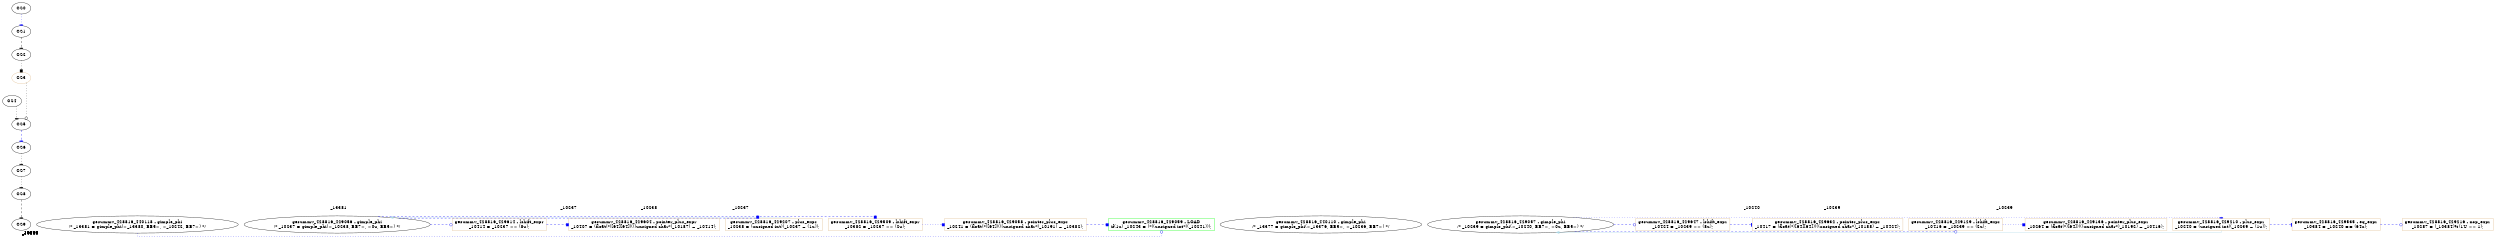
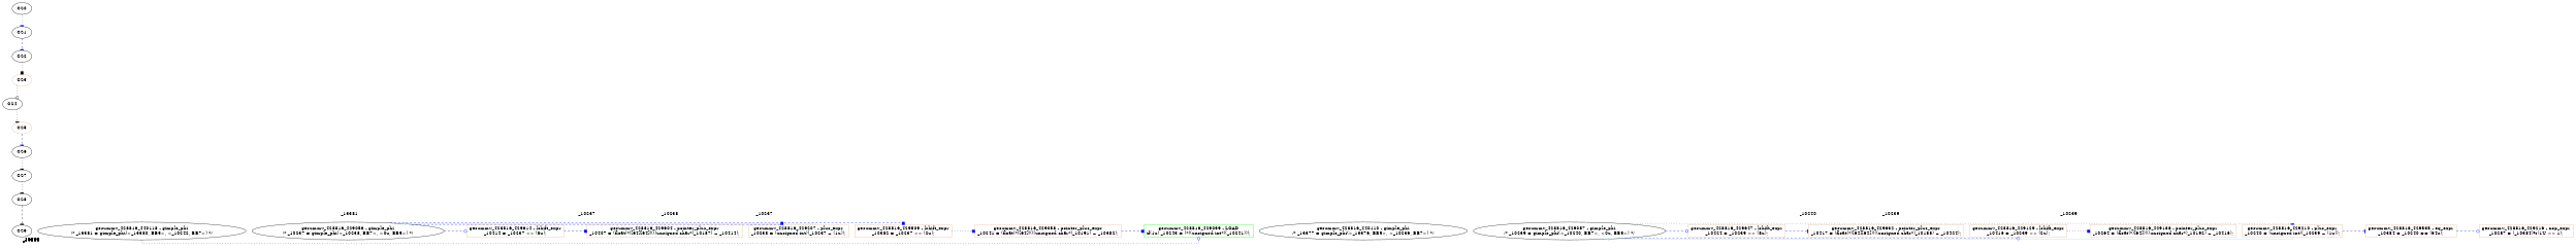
  digraph {
    splines=ortho
    node [shape=box]
    edge [arrowhead=tee color=blue style=dashed]
    CS0 [style=plaintext shape=""]
    CS1 [style=plaintext shape=""]
    CS2 [style=plaintext shape=""]
    CS3 [color=burlywood style=plaintext shape=""]
    CS4 [style=plaintext shape=""]
-   CS5 [style=plaintext shape=""]
+   CS5 [style=plaintext color=burlywood shape=""]
    CS6 [style=plaintext shape=""]
    CS7 [style=plaintext shape=""]
    CS8 [style=plaintext shape=""]
    CS9 [style=plaintext shape=""]
    n11 [color=burlywood label="gesummv_428816_429058 - pointer_plus_expr\n_10241 = (float(*)[64])(((unsigned char*)_10191) + _10382);\n"]
    n12 [color=burlywood label="gesummv_428816_429509 - lshift_expr\n_10382 = _10237 << (2u);\n"]
    n13 [label="gesummv_428816_440110 - gimple_phi\n/* _13377 = gimple_phi(<_13376, BB5>, <_10236, BB7>) */\n" shape=ellipse]
    n14 [color=burlywood label="gesummv_428816_429632 - pointer_plus_expr\n_10417 = (float(*)[64][64])(((unsigned char*)_10188) + _10424);\n"]
    n15 [color=burlywood label="gesummv_428816_429207 - plus_expr\n_10238 = (unsigned int)(_10237 + (1u));\n"]
    n16 [label="gesummv_428816_429056 - gimple_phi\n/* _10237 = gimple_phi(<_10238, BB7>, <0u, BB5>) */\n" shape=ellipse]
    n17 [color=burlywood label="gesummv_428816_429604 - pointer_plus_expr\n_10407 = (float(*)[64][64])(((unsigned char*)_10187) + _10414);\n"]
    n18 [color=burlywood label="gesummv_428816_429136 - pointer_plus_expr\n_10264 = (float(*)[64])(((unsigned char*)_10192) + _10416);\n"]
    n19 [label="gesummv_428816_429057 - gimple_phi\n/* _10239 = gimple_phi(<_10240, BB7>, <0u, BB5>) */\n" shape=ellipse]
    n20 [color=burlywood label="gesummv_428816_429210 - plus_expr\n_10240 = (unsigned int)(_10239 + (1u));\n"]
    n21 [color=green label="gesummv_428816_429059 - LOAD\nif(1u) _10243 = (*((unsigned int*)(_10241)));\n"]
    n22 [color=burlywood label="gesummv_428816_429129 - lshift_expr\n_10416 = _10239 << (2u);\n"]
    n23 [label="gesummv_428816_440118 - gimple_phi\n/* _13381 = gimple_phi(<_13380, BB5>, <_10242, BB7>) */\n" shape=ellipse]
    n24 [color=burlywood label="gesummv_428816_429216 - nop_expr\n_10287 = (_10384)%(1U << 1);\n"]
    n25 [color=burlywood label="gesummv_428816_429535 - eq_expr\n_10384 = _10240 == (64u);\n"]
    n26 [color=burlywood label="gesummv_428816_429614 - lshift_expr\n_10414 = _10237 << (8u);\n"]
    n27 [color=burlywood label="gesummv_428816_429647 - lshift_expr\n_10424 = _10239 << (8u);\n"]
    subgraph sub_1 {
      rank=same
      CS0
    }
    subgraph sub_2 {
      rank=same
      CS1
    }
    subgraph sub_3 {
      rank=same
      CS2
    }
    subgraph sub_4 {
      rank=same
      CS3
    }
    subgraph sub_5 {
      rank=same
      CS4
    }
    subgraph sub_6 {
      rank=same
      CS5
    }
    subgraph sub_7 {
      rank=same
      CS6
    }
    subgraph sub_8 {
      rank=same
      CS7
    }
    subgraph sub_9 {
      rank=same
      CS8
    }
    subgraph sub_10 {
      rank=same
      CS9
      n11
      n12
      n13
      n14
      n15
      n16
      n17
      n18
      n19
      n20
      n21
      n22
      n23
      n24
      n25
      n26
      n27
    }
    CS0 -> CS1 [style=dotted]
-   CS1 -> CS2 [color=""]
+   CS1 -> CS2
    CS2 -> CS3 [arrowhead=box style=dotted color=""]
-   CS3 -> CS5 [arrowhead=odot style=dotted color=""]
+   CS3 -> CS4 [arrowhead=odot style=dotted color=""]
    CS4 -> CS5 [style=dotted color=""]
    CS5 -> CS6
    CS6 -> CS7 [style=dotted color=""]
    CS7 -> CS8 [style=dotted color=""]
    CS8 -> CS9 [color=""]
    CS9 -> n11 [color=dimgrey style=invis weight=1000 arrowhead=""]
    n11 -> n21 [arrowhead=box label=_10241]
    n12 -> n11 [arrowhead=box label=_10382 style=dotted]
    n15 -> n16 [color=lightblue label=_10238 arrowhead="" style=""]
    n16 -> n12 [arrowhead=box label=_10237]
    n16 -> n15 [arrowhead=box label=_10237]
    n16 -> n26 [arrowhead=odot label=_10237]
    n19 -> n20 [label=_10239 style=dotted]
    n19 -> n22 [arrowhead=odot label=_10239]
    n19 -> n27 [arrowhead=odot label=_10239]
    n20 -> n19 [color=lightblue label=_10240 arrowhead="" style=""]
    n20 -> n25 [label=_10240]
    n22 -> n18 [arrowhead=box label=_10416 style=dotted]
    n23 -> n21 [arrowhead=odot label=_13381 style=dotted]
    n25 -> n24 [arrowhead=odot label=_10384]
    n26 -> n17 [arrowhead=box label=_10414]
    n27 -> n14 [label=_10424]
  }
